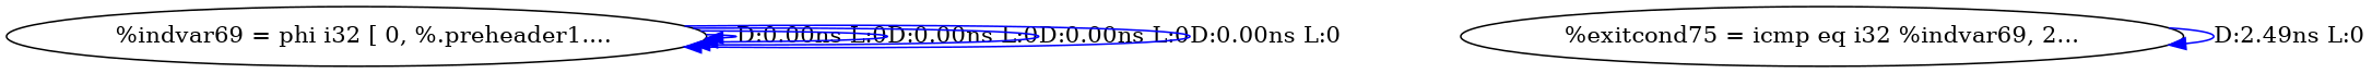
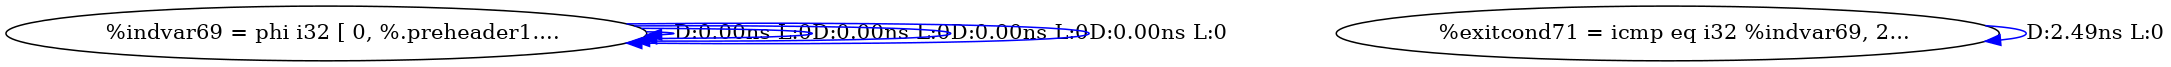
  digraph {
    edge [color=blue]
    n1 [label="  %indvar69 = phi i32 [ 0, %.preheader1...."]
-   n2 [label="%exitcond75 = icmp eq i32 %indvar69, 2..."]
+   n2 [label="  %exitcond71 = icmp eq i32 %indvar69, 2..."]
    n1 -> n1 [label="D:0.00ns L:0"]
    n1 -> n1 [label="D:0.00ns L:0"]
    n1 -> n1 [label="D:0.00ns L:0"]
    n1 -> n1 [label="D:0.00ns L:0"]
    n2 -> n2 [label="D:2.49ns L:0"]
  }
